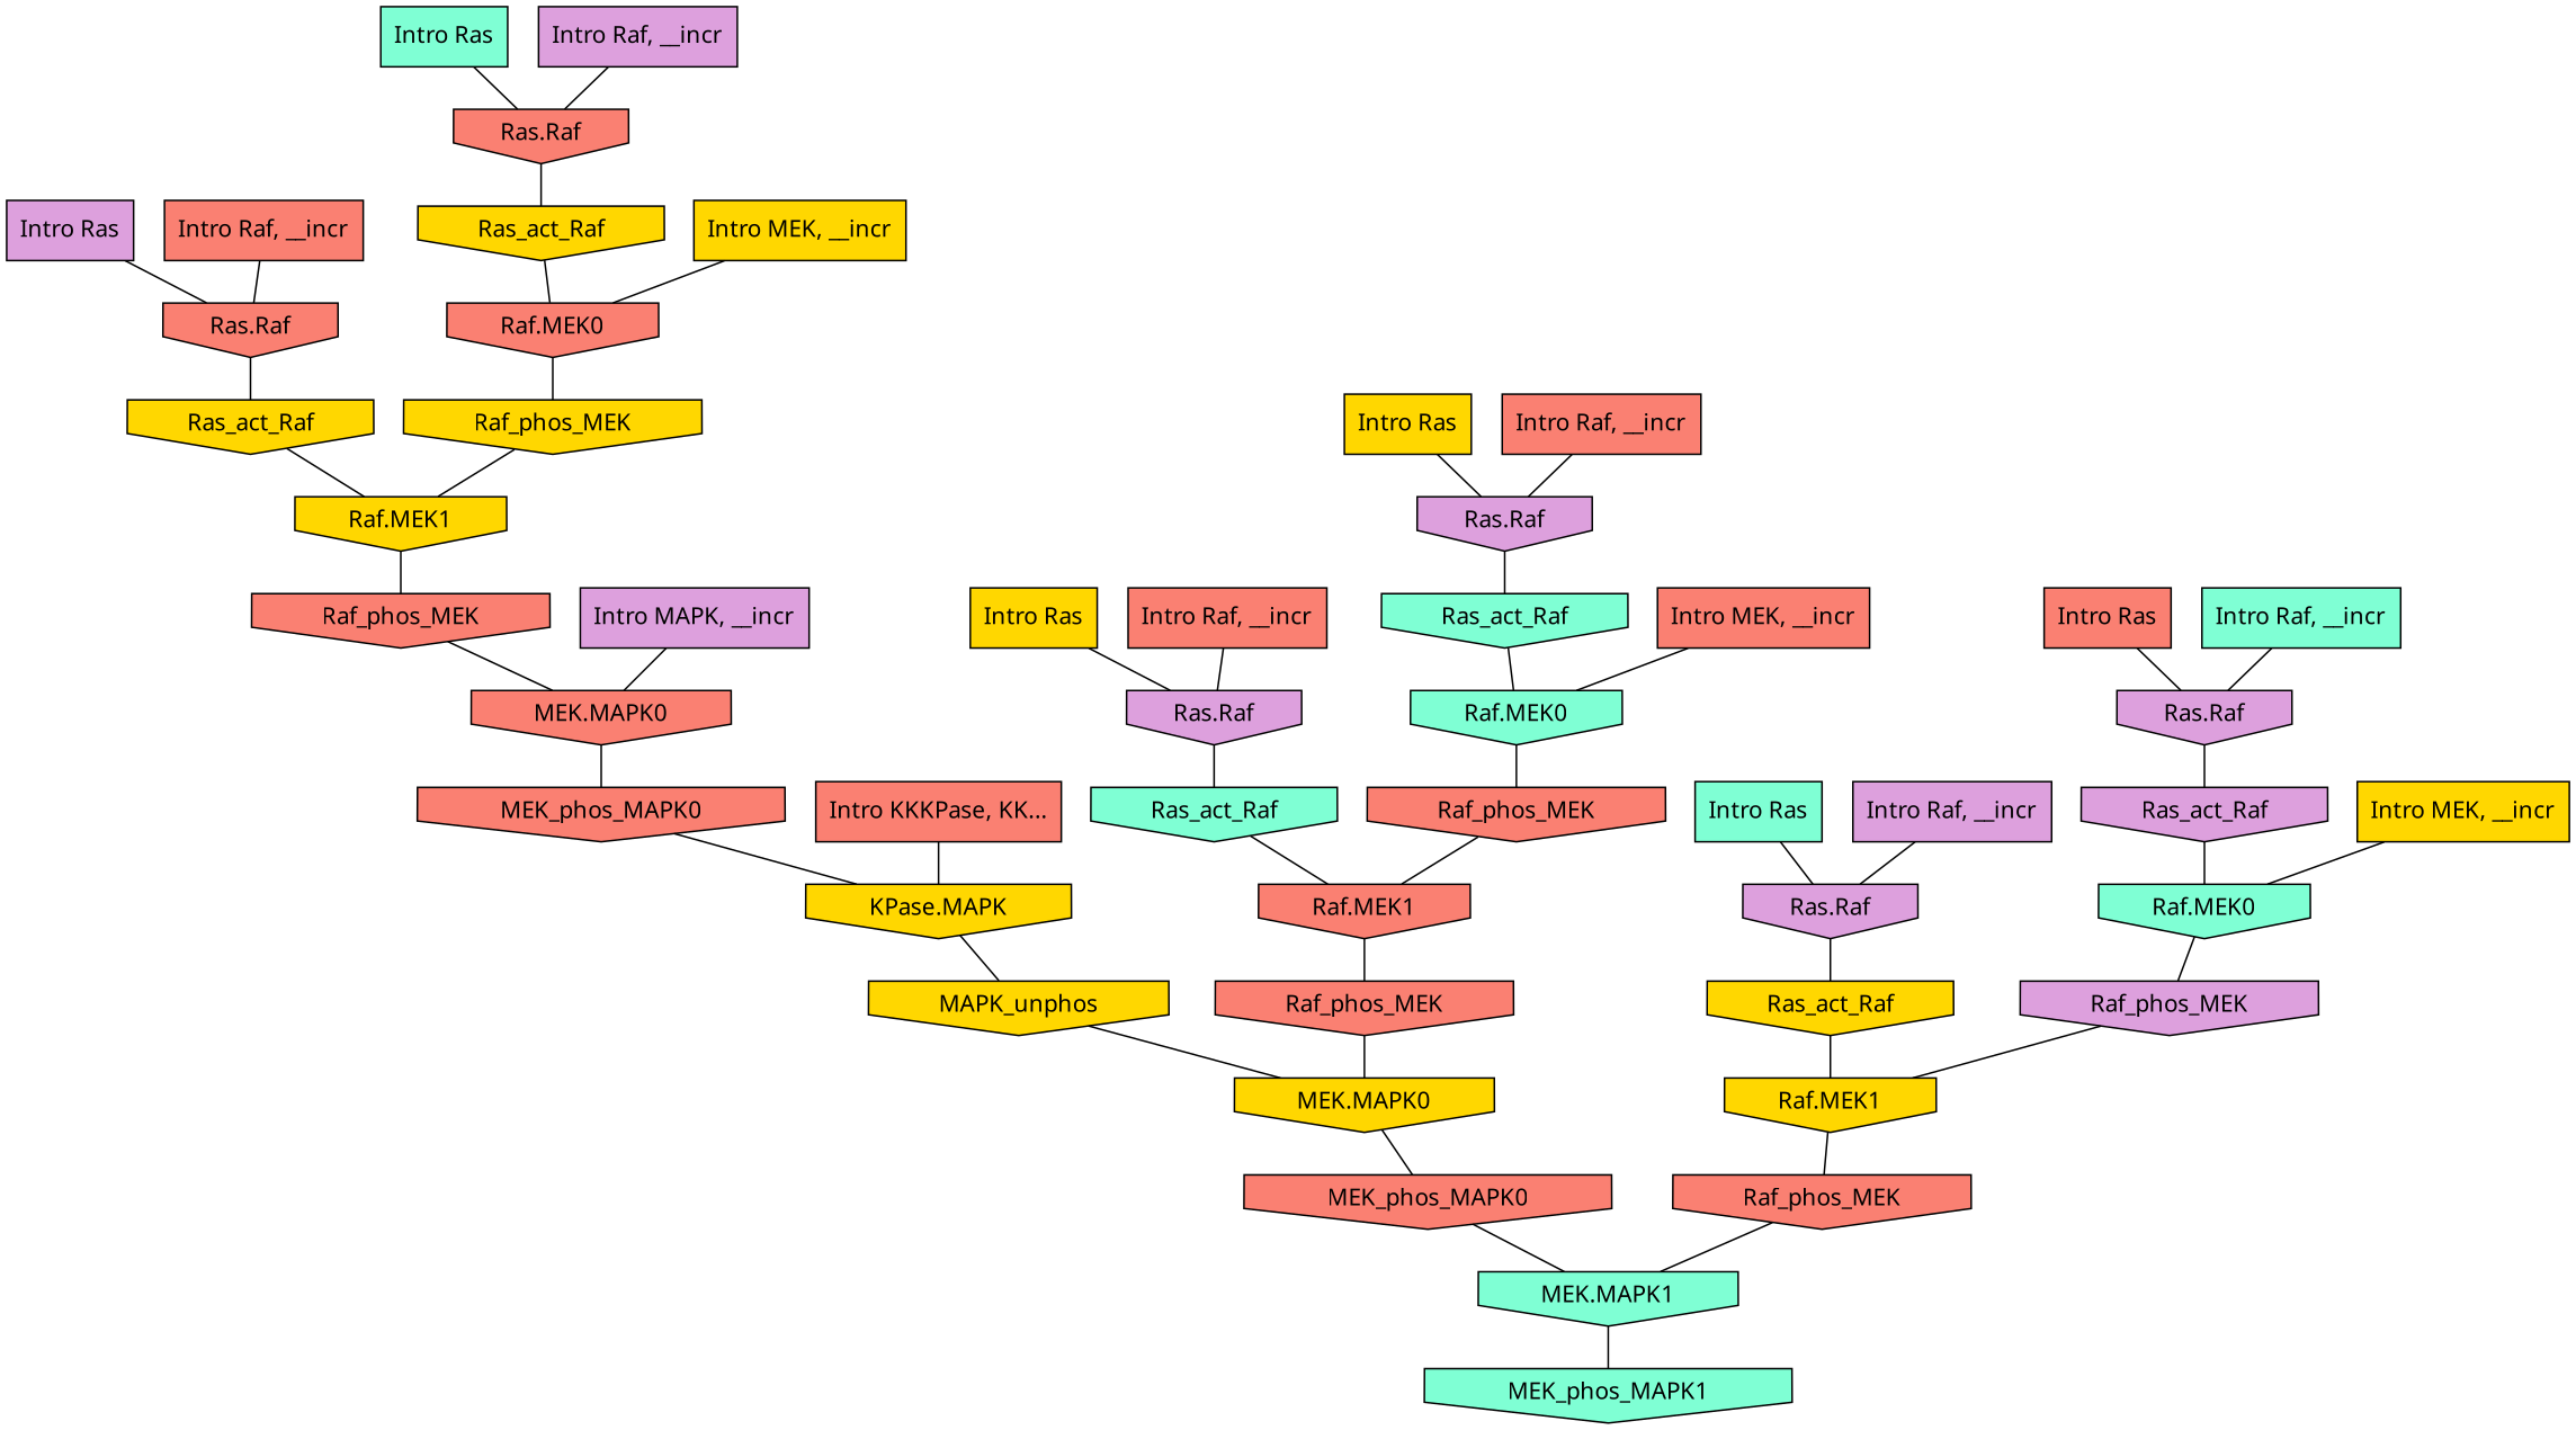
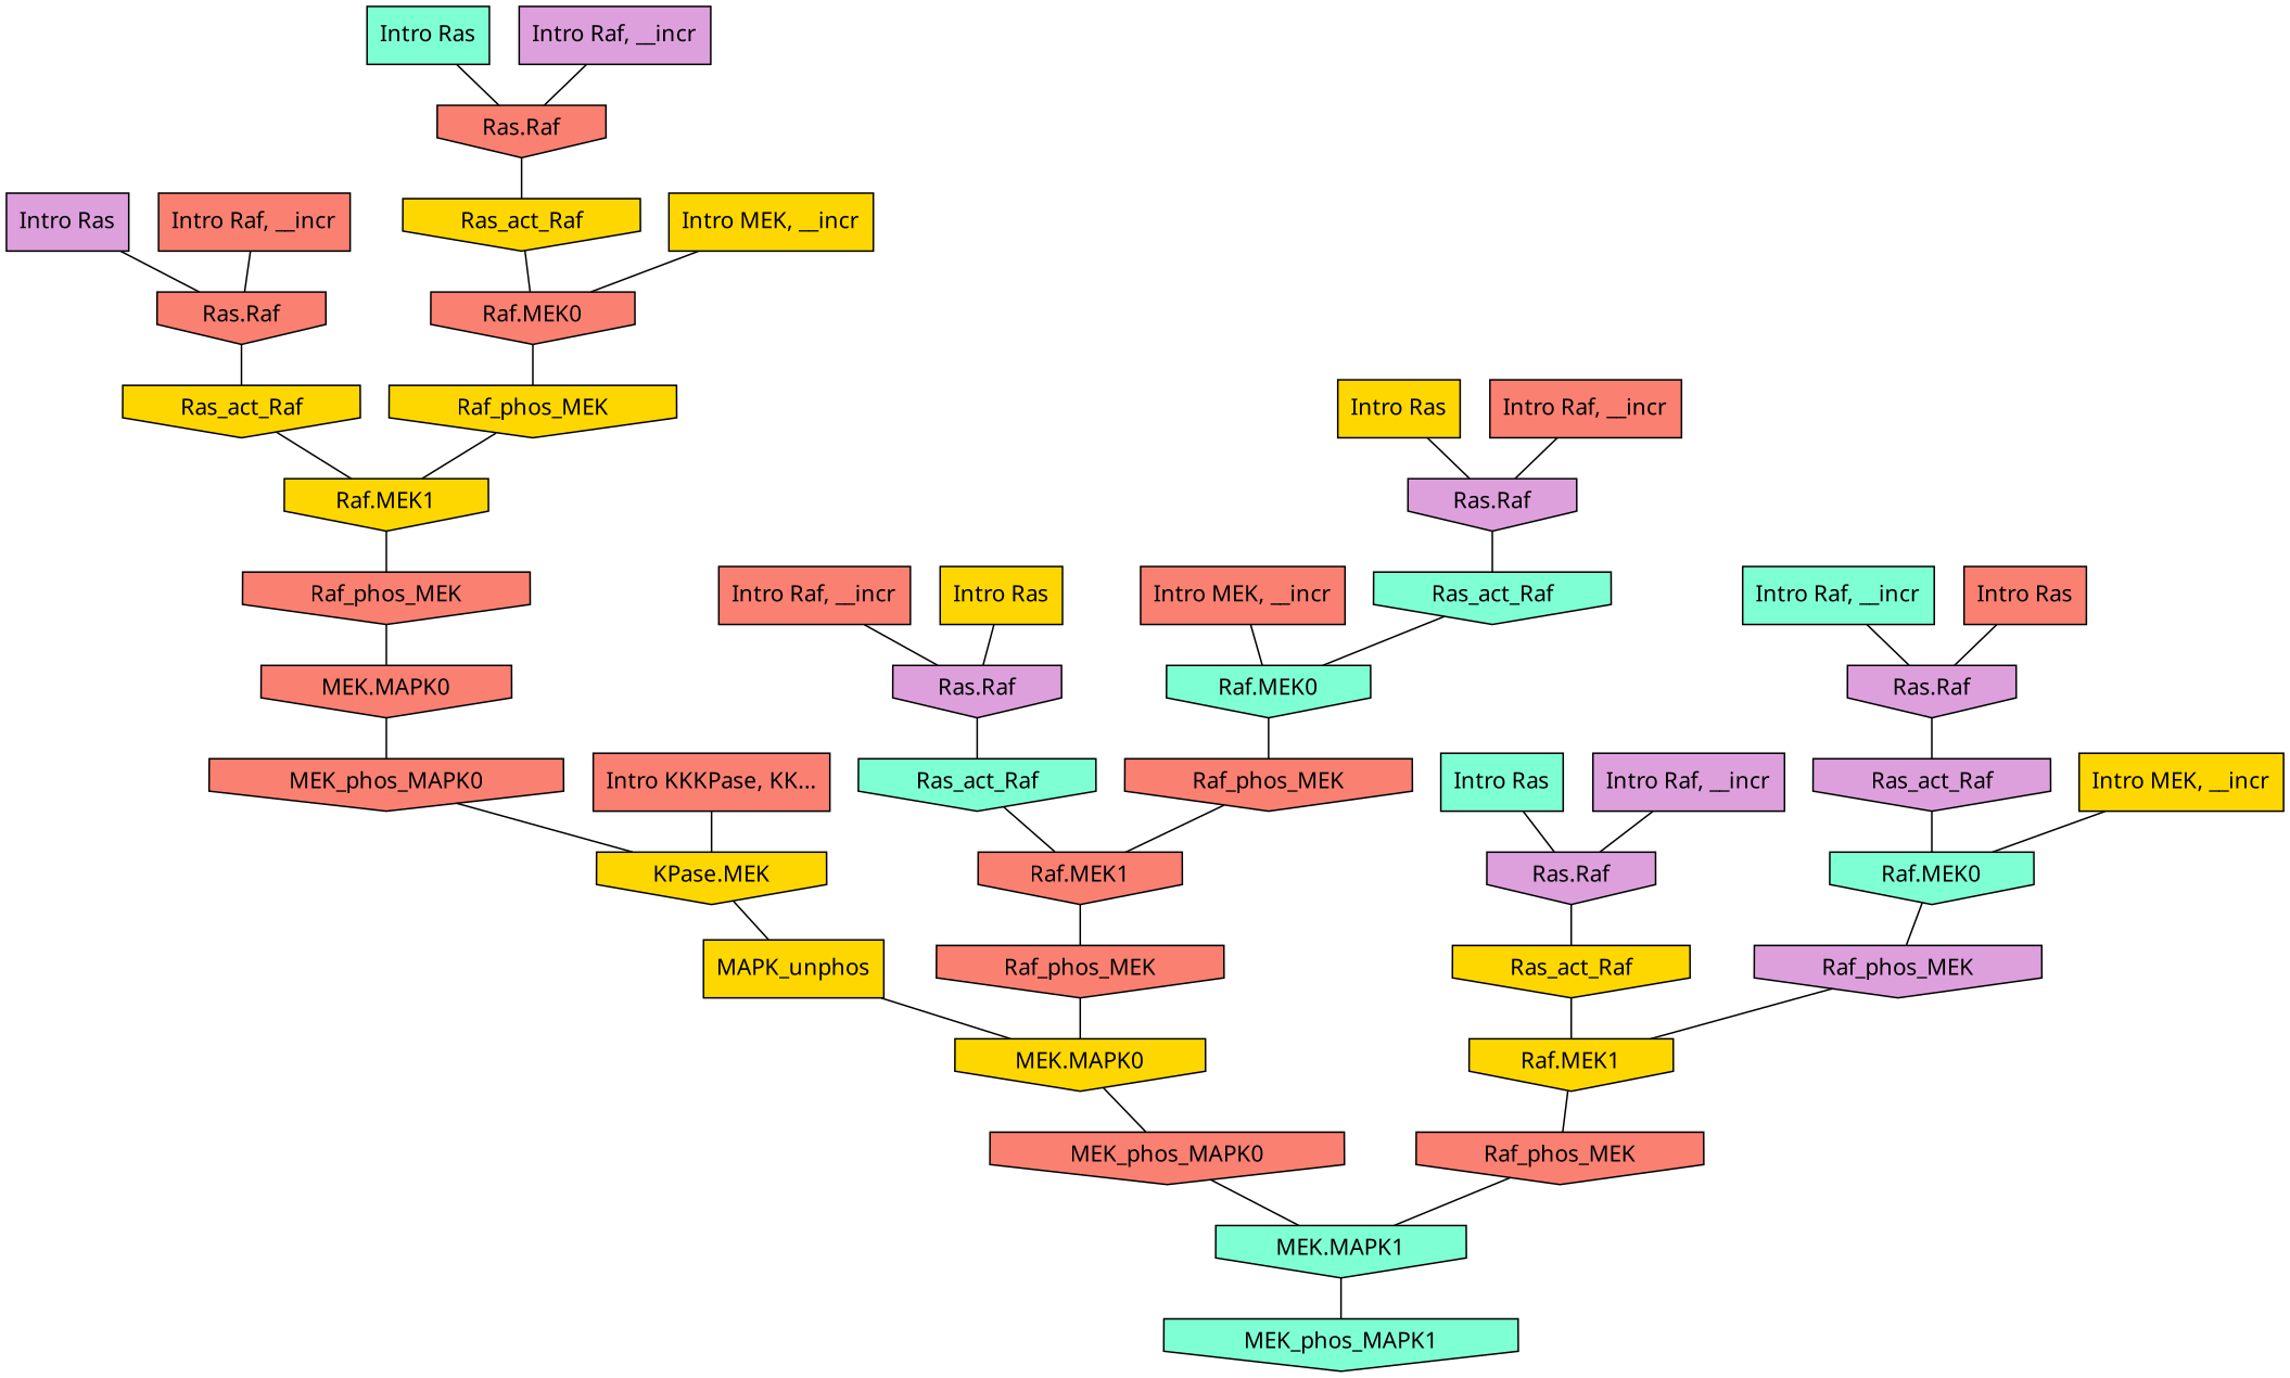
  digraph {
    rankdir=TB
    ranksep=0.30
    node [fillcolor=salmon fontname="CMU Serif" shape=invhouse style=filled]
    edge [color="0.000 0.000 0.000" dir=none fontname="CMU Serif"]
    n1 [fillcolor=plum label="Intro Ras" shape=rectangle]
    n2 [label="Ras.Raf"]
    n3 [fillcolor=gold label=Ras_act_Raf]
    n4 [label="Intro Ras" shape=rectangle]
    n5 [fillcolor=plum label="Ras.Raf"]
    n6 [fillcolor=plum label=Ras_act_Raf]
    n7 [fillcolor=gold label="Intro Ras" shape=rectangle]
    n8 [fillcolor=plum label="Ras.Raf"]
    n9 [fillcolor=aquamarine label=Ras_act_Raf]
    n10 [fillcolor=aquamarine label="Intro Ras" shape=rectangle]
    n11 [fillcolor=plum label="Ras.Raf"]
    n12 [fillcolor=gold label=Ras_act_Raf]
    n13 [fillcolor=aquamarine label="Intro Ras" shape=rectangle]
    n14 [label="Ras.Raf"]
    n15 [fillcolor=gold label=Ras_act_Raf]
    n16 [fillcolor=gold label="Intro Ras" shape=rectangle]
    n17 [fillcolor=plum label="Ras.Raf"]
    n18 [fillcolor=aquamarine label=Ras_act_Raf]
    n19 [label="Intro Raf, __incr" shape=rectangle]
    n20 [label="Intro Raf, __incr" shape=rectangle]
    n21 [fillcolor=plum label="Intro Raf, __incr" shape=rectangle]
    n22 [fillcolor=plum label="Intro Raf, __incr" shape=rectangle]
    n23 [label="Intro Raf, __incr" shape=rectangle]
    n24 [fillcolor=aquamarine label="Intro Raf, __incr" shape=rectangle]
    n25 [fillcolor=gold label="Intro MEK, __incr" shape=rectangle]
    n26 [fillcolor=aquamarine label="Raf.MEK0"]
    n27 [fillcolor=plum label=Raf_phos_MEK]
    n28 [fillcolor=gold label="Intro MEK, __incr" shape=rectangle]
    n29 [label="Raf.MEK0"]
    n30 [fillcolor=gold label=Raf_phos_MEK]
    n31 [label="Intro MEK, __incr" shape=rectangle]
    n32 [fillcolor=aquamarine label="Raf.MEK0"]
    n33 [label=Raf_phos_MEK]
-   n34 [fillcolor=plum label="Intro MAPK, __incr" shape=rectangle]
    n35 [label="MEK.MAPK0"]
    n36 [label=MEK_phos_MAPK0]
    n37 [label="Intro KKKPase, KK..." shape=rectangle]
-   n38 [fillcolor=gold label="KPase.MAPK"]
-   n39 [fillcolor=gold label=MAPK_unphos]
+   n38 [fillcolor=gold label="KPase.MEK"]
+   n39 [fillcolor=gold label=MAPK_unphos shape=box]
    n40 [fillcolor=gold label="Raf.MEK1"]
    n41 [label="Raf.MEK1"]
    n42 [fillcolor=gold label="Raf.MEK1"]
    n43 [label=Raf_phos_MEK]
    n44 [label=Raf_phos_MEK]
    n45 [fillcolor=aquamarine label="MEK.MAPK1"]
    n46 [label=Raf_phos_MEK]
    n47 [fillcolor=gold label="MEK.MAPK0"]
    n48 [fillcolor=aquamarine label=MEK_phos_MAPK1]
    n49 [label=MEK_phos_MAPK0]
    n1 -> n2
    n2 -> n3
    n3 -> n40
    n4 -> n5
    n5 -> n6
    n6 -> n26
    n7 -> n8
    n8 -> n9
    n9 -> n41
    n10 -> n11
    n11 -> n12
    n12 -> n42
    n13 -> n14
    n14 -> n15
    n15 -> n29
    n16 -> n17
    n17 -> n18
    n18 -> n32
    n19 -> n2
    n20 -> n8
    n21 -> n11
    n22 -> n14
    n23 -> n17
    n24 -> n5
    n25 -> n26
    n26 -> n27
    n27 -> n42
    n28 -> n29
    n29 -> n30
    n30 -> n40
    n31 -> n32
    n32 -> n33
    n33 -> n41
-   n34 -> n35
    n35 -> n36
    n36 -> n38
    n37 -> n38
    n38 -> n39
    n39 -> n47
    n40 -> n43
    n41 -> n46
    n42 -> n44
    n43 -> n35
    n44 -> n45
    n45 -> n48
    n46 -> n47
    n47 -> n49
    n49 -> n45
  }
